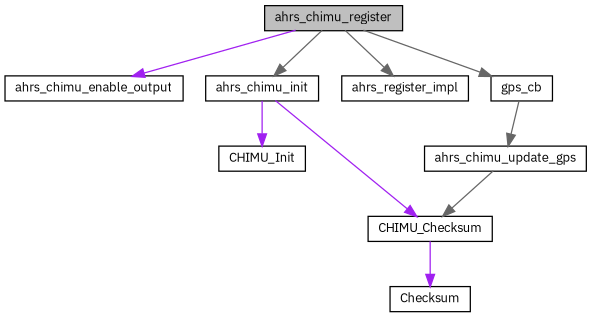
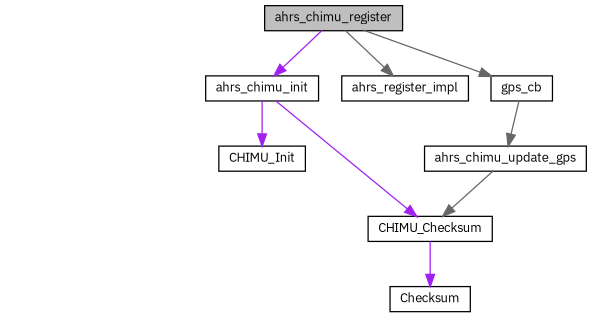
  digraph {
    fontname="IBM Plex Sans"
    rankdir=TB
    node [color=black fillcolor=white fontname="IBM Plex Sans" fontsize=10 shape=record style=filled]
    edge [color=purple fontname="IBM Plex Sans" fontsize=10 labelfontname=FreeSans labelfontsize=10 style=solid]
    n1 [fillcolor=grey75 fontcolor=black height=0.2 label=ahrs_chimu_register width=0.4]
-   n2 [height=0.2 label=ahrs_chimu_enable_output width=0.4]
    n3 [height=0.2 label=ahrs_chimu_init width=0.4]
    n4 [height=0.2 label=ahrs_register_impl width=0.4]
    n5 [height=0.2 label=gps_cb width=0.4]
    n6 [height=0.2 label=CHIMU_Init width=0.4]
    n7 [height=0.2 label=CHIMU_Checksum width=0.4]
    n8 [height=0.2 label=ahrs_chimu_update_gps width=0.4]
    n9 [height=0.2 label=Checksum width=0.4]
-   n1 -> n2
-   n1 -> n3 [color=gray40]
+   n1 -> n3
    n1 -> n4 [color=gray40]
    n1 -> n5 [color=gray40]
    n3 -> n6
    n3 -> n7
    n5 -> n8 [color=gray40]
    n7 -> n9
    n8 -> n7 [color=gray40]
  }
